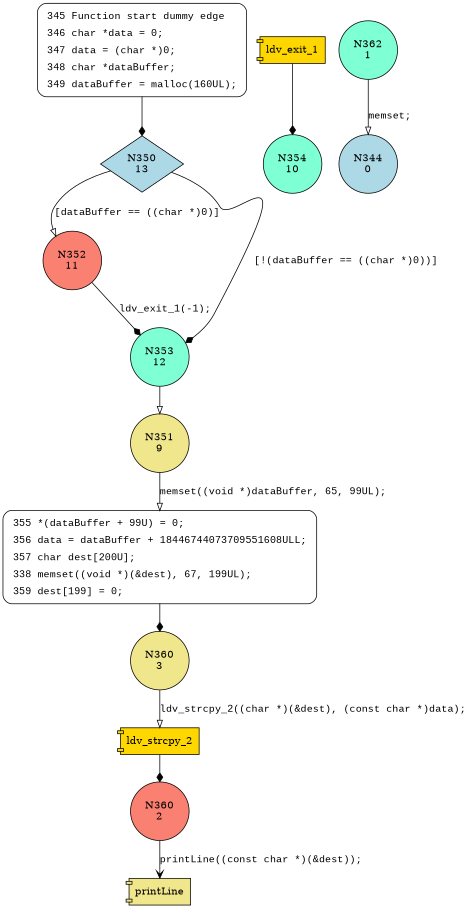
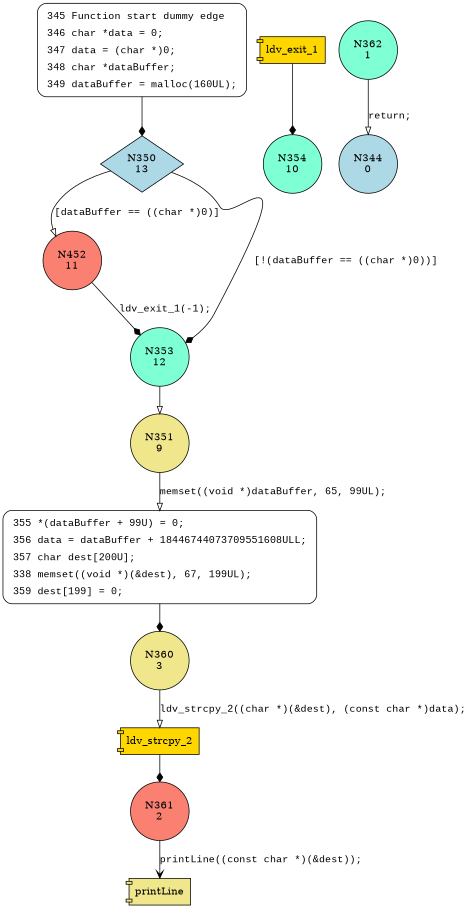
  digraph {
    node [fillcolor=aquamarine shape=circle style=filled]
    edge [arrowhead=diamond fontname="Courier New"]
    n1 [fillcolor=lightblue label="N350\n13" shape=diamond]
-   n2 [fillcolor=salmon label="N352\n11"]
+   n2 [fillcolor=salmon label="N452\n11"]
    n3 [label="N353\n12"]
    n4 [fillcolor=khaki label="N351\n9"]
    n5 [fillcolor=gold label=ldv_exit_1 shape=component]
    n6 [label="N354\n10"]
    n7 [fillcolor=white fontname="Courier New" label=<<table border="0" cellborder="0" cellpadding="3" bgcolor="white"><tr><td align="right">355</td><td align="left">*(dataBuffer + 99U) = 0;</td></tr><tr><td align="right">356</td><td align="left">data = dataBuffer + 18446744073709551608ULL;</td></tr><tr><td align="right">357</td><td align="left">char dest[200U];</td></tr><tr><td align="right">338</td><td align="left">memset((void *)(&amp;dest), 67, 199UL);</td></tr><tr><td align="right">359</td><td align="left">dest[199] = 0;</td></tr></table>> penwidth=1 shape=Mrecord style="filled,bold"]
    n8 [fillcolor=khaki label="N360\n3"]
    n9 [fillcolor=gold label=ldv_strcpy_2 shape=component]
-   n10 [fillcolor=salmon label="N360\n2"]
+   n10 [fillcolor=salmon label="N361\n2"]
    n11 [fillcolor=khaki label=printLine shape=component]
    n12 [label="N362\n1"]
    n13 [fillcolor=lightblue label="N344\n0"]
    n14 [fillcolor=white fontname="Courier New" label=<<table border="0" cellborder="0" cellpadding="3" bgcolor="white"><tr><td align="right">345</td><td align="left">Function start dummy edge</td></tr><tr><td align="right">346</td><td align="left">char *data = 0;</td></tr><tr><td align="right">347</td><td align="left">data = (char *)0;</td></tr><tr><td align="right">348</td><td align="left">char *dataBuffer;</td></tr><tr><td align="right">349</td><td align="left">dataBuffer = malloc(160UL);</td></tr></table>> penwidth=1 shape=Mrecord style="filled,bold"]
    n1 -> n2 [arrowhead=onormal label="[dataBuffer == ((char *)0)]"]
    n1 -> n3 [label="[!(dataBuffer == ((char *)0))]"]
    n2 -> n3 [label="ldv_exit_1(-1);"]
    n3 -> n4 [arrowhead=onormal]
    n4 -> n7 [arrowhead=onormal label="memset((void *)dataBuffer, 65, 99UL);"]
    n5 -> n6
    n7 -> n8 [fontname=""]
    n8 -> n9 [arrowhead=onormal label="ldv_strcpy_2((char *)(&dest), (const char *)data);"]
    n9 -> n10
    n10 -> n11 [arrowhead=vee label="printLine((const char *)(&dest));"]
-   n12 -> n13 [arrowhead=onormal label="memset;"]
+   n12 -> n13 [arrowhead=onormal label="return;"]
    n14 -> n1 [fontname=""]
  }
